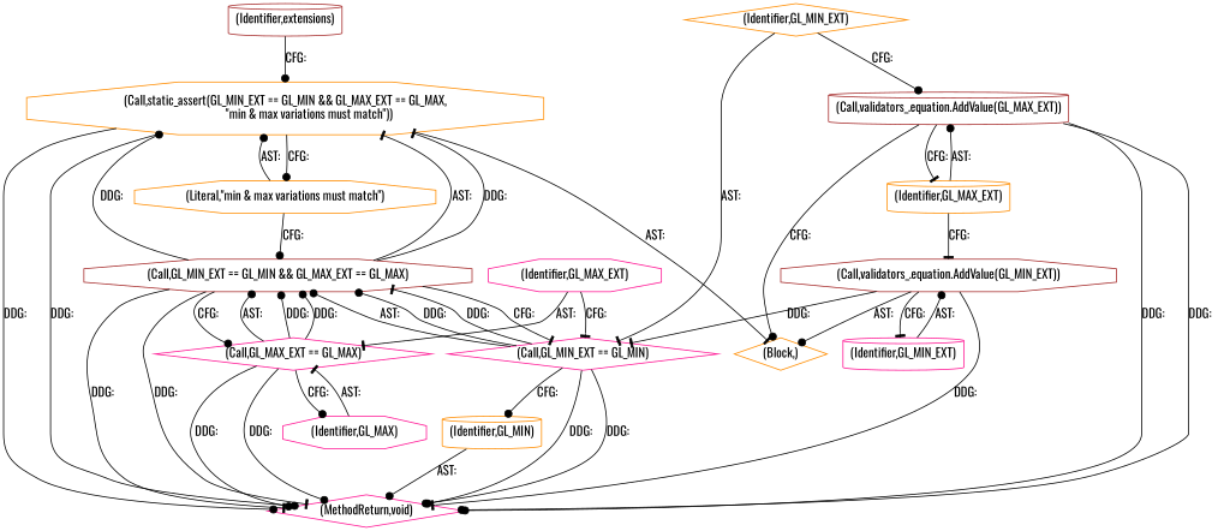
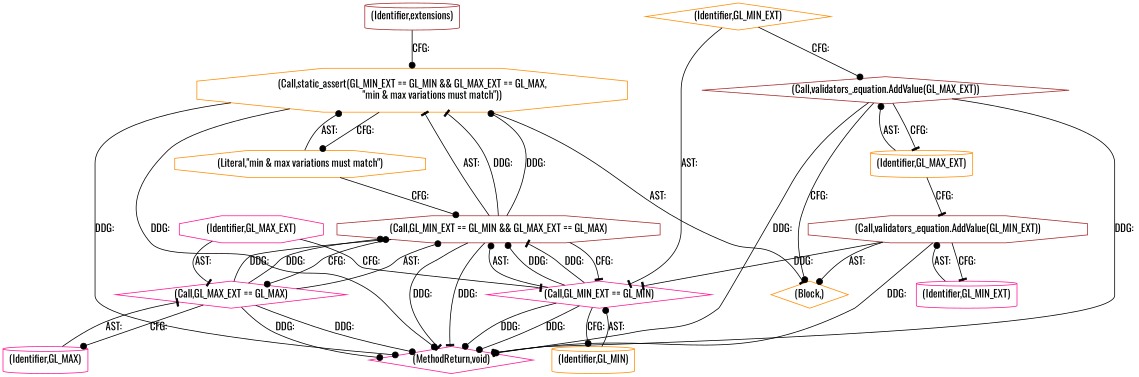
  digraph {
    fontname=Oswald
    node [color=darkorange fontname=Oswald shape=octagon]
    edge [arrowhead=dot fontname=Oswald]
    n1 [label="(Call,static_assert(GL_MIN_EXT == GL_MIN && GL_MAX_EXT == GL_MAX,\n                  \"min & max variations must match\"))"]
    n2 [color=deeppink label="(MethodReturn,void)" shape=diamond]
    n3 [label="(Block,)" shape=diamond]
    n4 [label="(Literal,\"min & max variations must match\")"]
    n5 [color=brown label="(Call,GL_MIN_EXT == GL_MIN && GL_MAX_EXT == GL_MAX)"]
    n6 [color=deeppink label="(Call,GL_MIN_EXT == GL_MIN)" shape=diamond]
    n7 [color=deeppink label="(Call,GL_MAX_EXT == GL_MAX)" shape=diamond]
    n8 [label="(Identifier,GL_MIN)" shape=cylinder]
-   n9 [color=deeppink label="(Identifier,GL_MAX)"]
+   n9 [color=deeppink label="(Identifier,GL_MAX)" shape=cylinder]
    n10 [color=brown label="(Call,validators_.equation.AddValue(GL_MIN_EXT))"]
    n11 [color=deeppink label="(Identifier,GL_MIN_EXT)" shape=cylinder]
-   n12 [color=brown label="(Call,validators_.equation.AddValue(GL_MAX_EXT))" shape=cylinder]
+   n12 [color=brown label="(Call,validators_.equation.AddValue(GL_MAX_EXT))" shape=diamond]
    n13 [label="(Identifier,GL_MAX_EXT)" shape=cylinder]
    n14 [color=brown label="(Identifier,extensions)" shape=cylinder]
    n15 [color=deeppink label="(Identifier,GL_MAX_EXT)"]
    n16 [label="(Identifier,GL_MIN_EXT)" shape=diamond]
    n1 -> n2 [label="DDG: "]
    n1 -> n2 [label="DDG: "]
    n1 -> n3 [arrowhead=tee label="AST: "]
    n1 -> n4 [label="CFG: "]
    n4 -> n1 [label="AST: "]
    n4 -> n5 [label="CFG: "]
    n5 -> n1 [arrowhead=tee label="AST: "]
    n5 -> n1 [label="DDG: "]
    n5 -> n1 [arrowhead=tee label="DDG: "]
    n5 -> n2 [arrowhead=tee label="DDG: "]
    n5 -> n2 [arrowhead=tee label="DDG: "]
    n5 -> n6 [arrowhead=tee label="CFG: "]
    n5 -> n7 [label="CFG: "]
    n6 -> n2 [label="DDG: "]
    n6 -> n2 [label="DDG: "]
    n6 -> n5 [label="AST: "]
    n6 -> n5 [label="DDG: "]
    n6 -> n5 [arrowhead=tee label="DDG: "]
    n6 -> n8 [label="CFG: "]
    n7 -> n2 [label="DDG: "]
    n7 -> n2 [label="DDG: "]
    n7 -> n5 [label="AST: "]
    n7 -> n5 [label="DDG: "]
    n7 -> n5 [label="DDG: "]
    n7 -> n9 [label="CFG: "]
-   n8 -> n2 [label="AST: "]
+   n8 -> n6 [label="AST: "]
    n9 -> n7 [arrowhead=tee label="AST: "]
    n10 -> n2 [arrowhead=tee label="DDG: "]
    n10 -> n3 [label="AST: "]
    n10 -> n6 [arrowhead=tee label="DDG: "]
    n10 -> n11 [arrowhead=tee label="CFG: "]
    n11 -> n10 [label="AST: "]
    n12 -> n2 [label="DDG: "]
    n12 -> n2 [label="DDG: "]
    n12 -> n3 [label="CFG: "]
    n12 -> n13 [arrowhead=tee label="CFG: "]
    n13 -> n10 [arrowhead=tee label="CFG: "]
    n13 -> n12 [label="AST: "]
    n14 -> n1 [label="CFG: "]
    n15 -> n6 [arrowhead=tee label="CFG: "]
    n15 -> n7 [arrowhead=tee label="AST: "]
    n16 -> n6 [arrowhead=tee label="AST: "]
    n16 -> n12 [label="CFG: "]
  }
